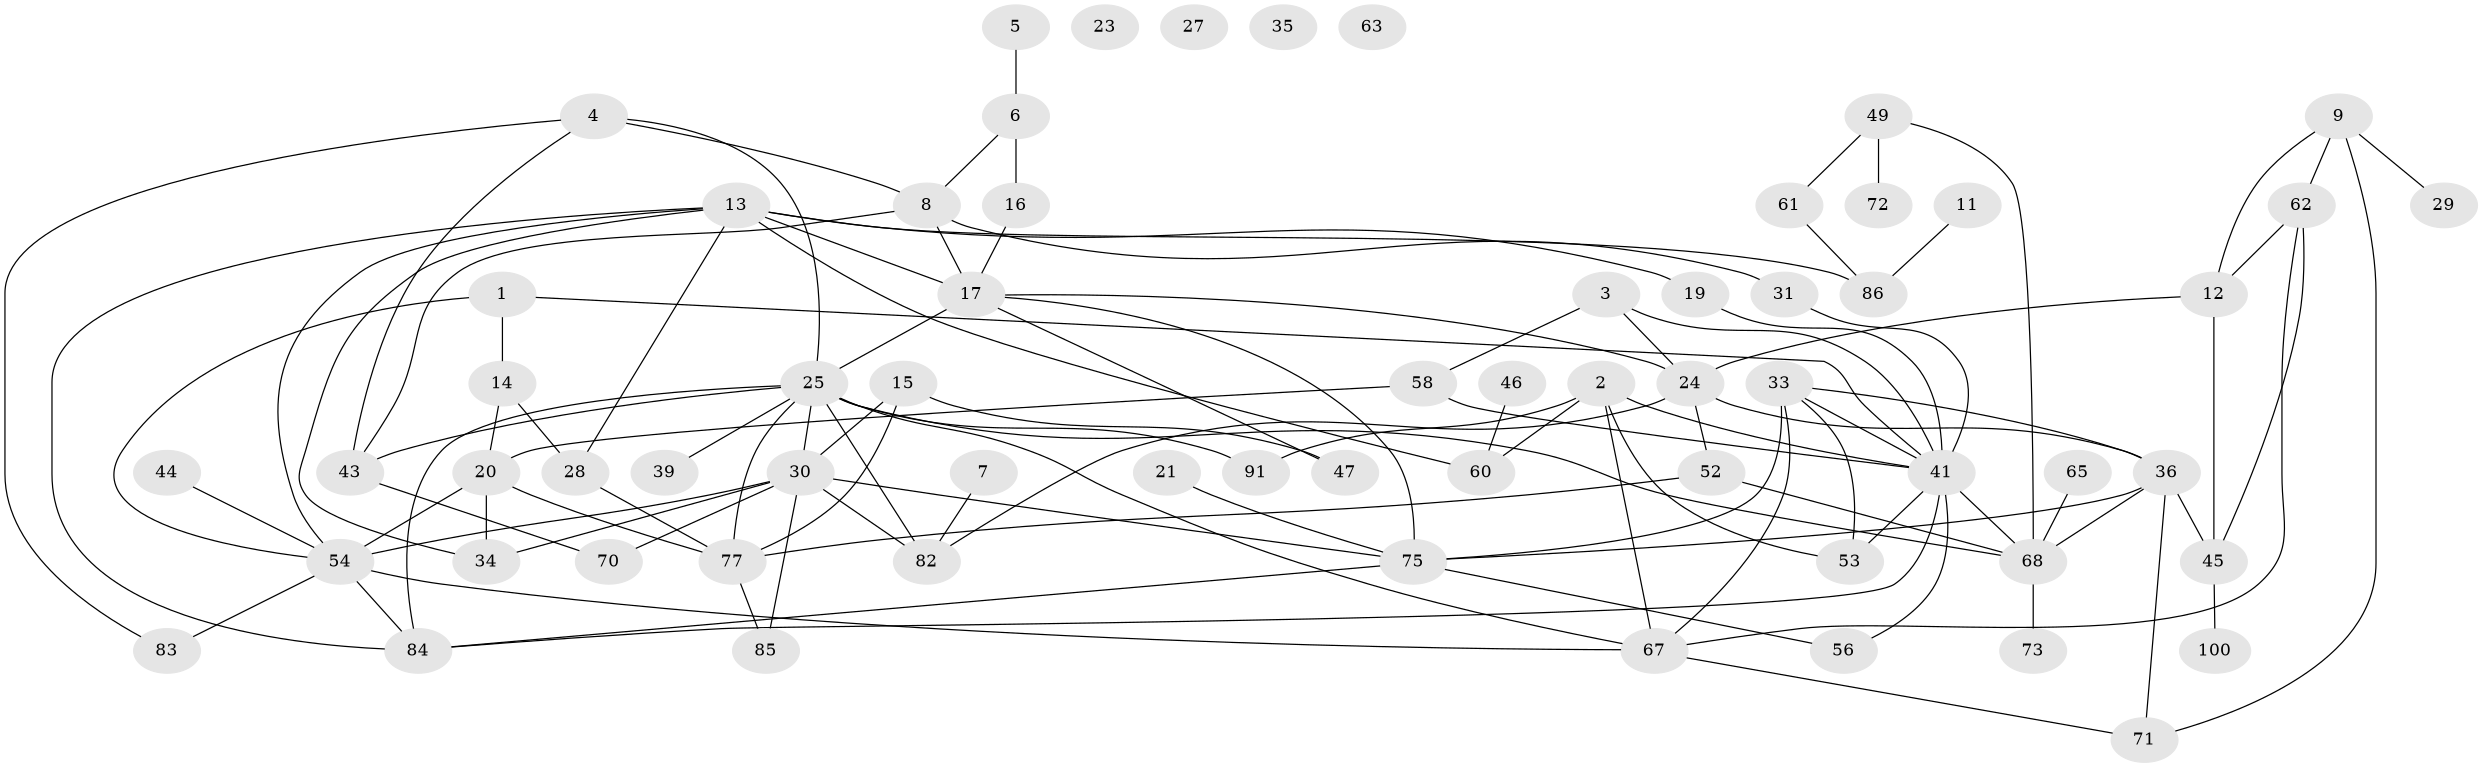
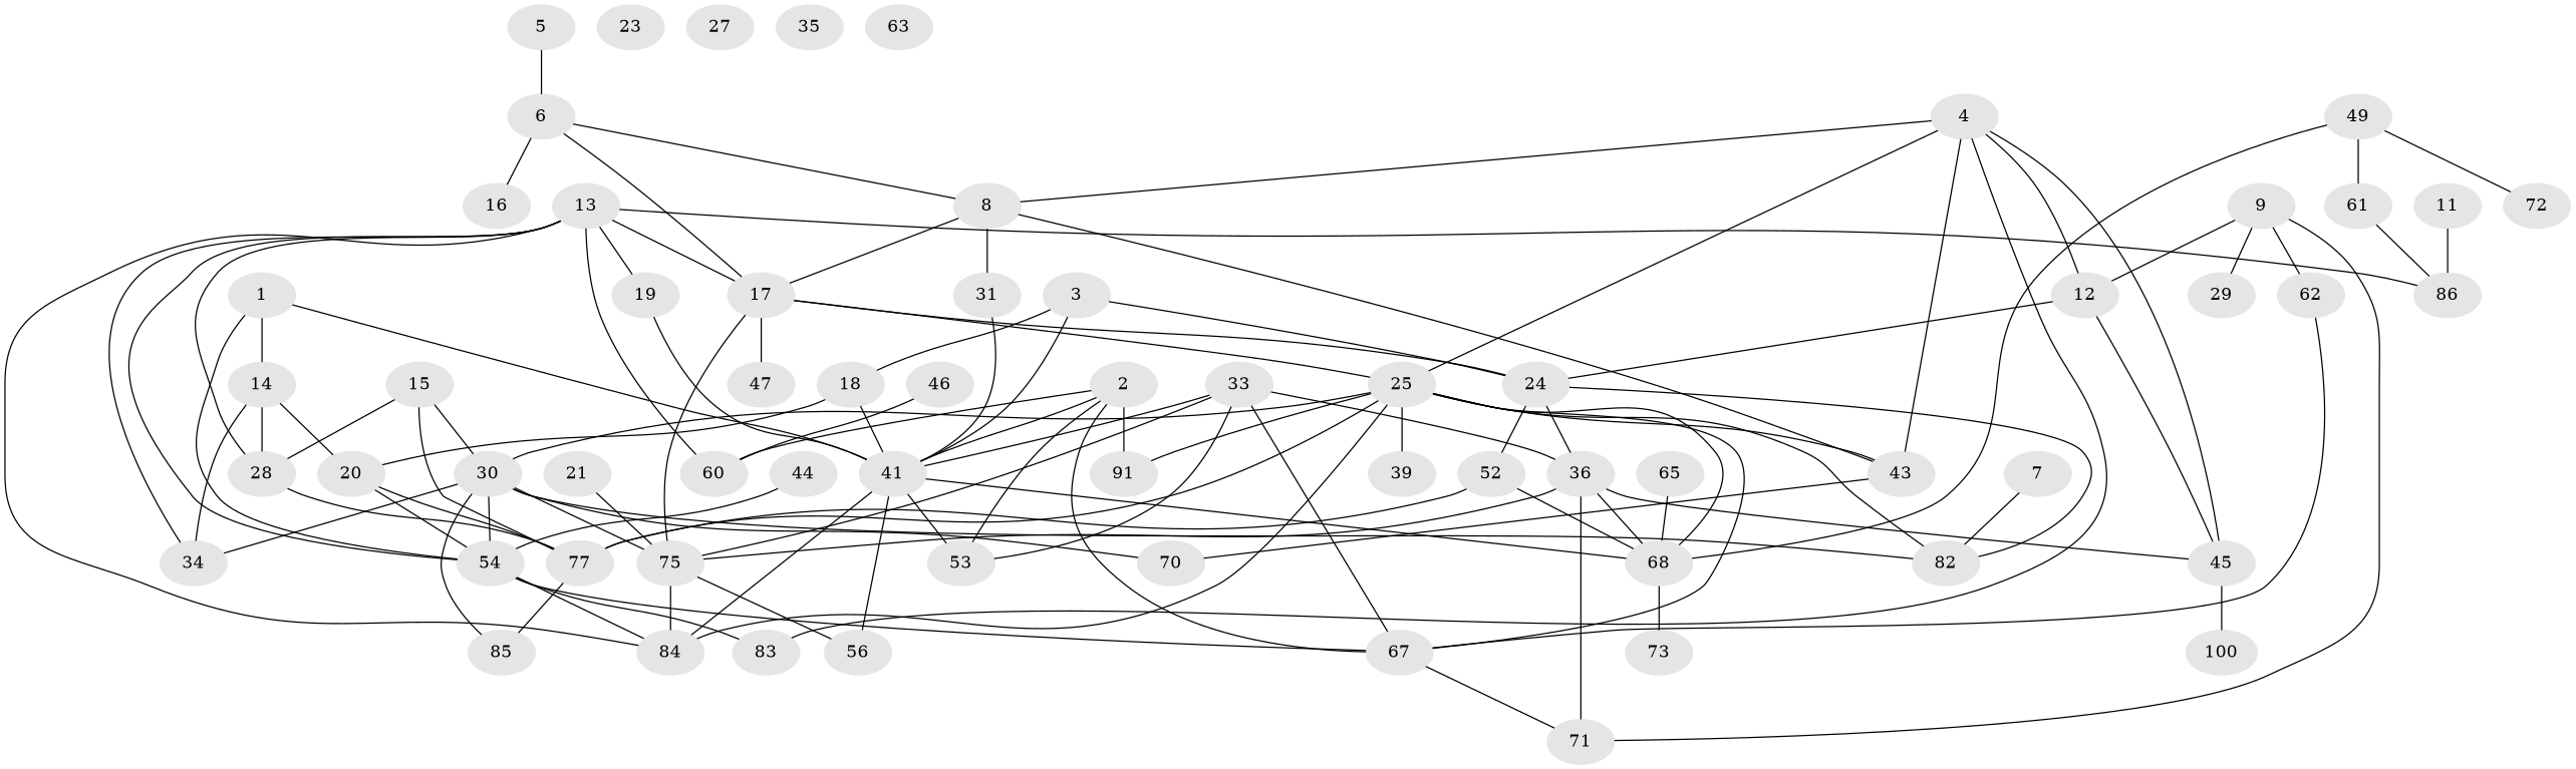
  graph {
    node [color=gray90 style=filled]
    1 [super="+10"]
    14 [super="+40"]
    41 [super="+42"]
    54 [super="+79"]
    28 [super="+50"]
    20 [super="+37"]
    53 [super="+89"]
    84 [super="+87"]
    68 [super="+74"]
    56
    n11 [label=67 super="+88"]
    83
    2
    60 [super="+95"]
    91
    71
    3 [super="+75"]
-   18 [super="+51" label=58]
+   18 [super="+51"]
    24 [super="+58"]
    82
    36 [super="+96"]
    52 [super="+90"]
    4 [super="+67"]
    8 [super="+32"]
    12
    25 [super="+80"]
    43 [super="+94"]
    45
    17 [super="+48"]
    31
    30 [super="+78"]
    77 [super="+93"]
    39
    70
    100
    6 [super="+98"]
    16 [super="+22"]
    5
    47
    n40 [label=75 super="+81"]
    7 [super="+97"]
    9 [super="+38"]
    29
    62 [super="+99"]
    11
    86
    13 [super="+26"]
    19 [super="+69"]
    34 [super="+76"]
    15
    85
    21
    23
    73
    27
    33 [super="+66"]
    35
    44
    46 [super="+59"]
    49 [super="+57"]
    61 [super="+92"]
    72
    63
    65
    1 -- 14
    1 -- 41
    1 -- 54
    14 -- 28
    14 -- 20
    41 -- 53
    41 -- 84
    41 -- 68
    41 -- 56
    54 -- 84
    54 -- n11
    54 -- 83
    28 -- 77
    20 -- 54
    20 -- 77
-   20 -- 34
+   14 -- 34
    68 -- 73
    n11 -- 71
    2 -- 41
    2 -- 53
    2 -- n11
    2 -- 60
    2 -- 91
    3 -- 41
    3 -- 18
    3 -- 24
    18 -- 41
    18 -- 20
    24 -- 82
    24 -- 36
    24 -- 52
    36 -- 68
    36 -- 71
    36 -- 45
    36 -- n40
    52 -- 68
    52 -- 77
    4 -- 83
    4 -- 8
-   62 -- 12
+   4 -- 12
    4 -- 25
    4 -- 43
-   62 -- 45
+   4 -- 45
    8 -- 43
    8 -- 17
    8 -- 31
    12 -- 24
    12 -- 45
    25 -- 84
    25 -- 68
    25 -- n11
    25 -- 91
    25 -- 82
    25 -- 43
    25 -- 30
    25 -- 77
    25 -- 39
    43 -- 70
    45 -- 100
    17 -- 24
    17 -- 25
    17 -- 47
    17 -- n40
    31 -- 41
    30 -- 54
    30 -- 82
    30 -- 70
    30 -- n40
    30 -- 34
    30 -- 85
    77 -- 85
    6 -- 8
-   16 -- 17
+   6 -- 17
    6 -- 16 [weight=2]
    5 -- 6
    n40 -- 84
    n40 -- 56
    7 -- 82
    9 -- 71
    9 -- 12
    9 -- 29
    9 -- 62
    62 -- n11
    11 -- 86
    13 -- 54
    13 -- 28
    13 -- 84
    13 -- 60
    13 -- 17
    13 -- 86
    13 -- 19
    13 -- 34
    19 -- 41
-   15 -- 47
+   15 -- 28
    15 -- 30
    15 -- 77
    21 -- n40
    33 -- 41
    33 -- 53
    33 -- n11
    33 -- 36
    33 -- n40
    44 -- 54
    46 -- 60
    49 -- 68
    49 -- 61
    49 -- 72
    61 -- 86
    65 -- 68
  }
